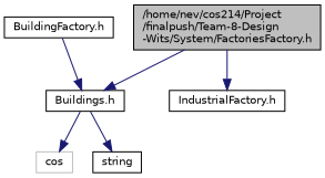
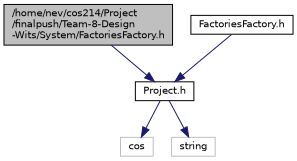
  digraph {
    node [color=black fillcolor=white fontname=Helvetica fontsize=10 shape=record style=filled]
    edge [color=midnightblue fontname=Helvetica fontsize=10 labelfontname=Helvetica labelfontsize=10 style=solid]
    n1 [fillcolor=grey75 fontcolor=black height=0.2 label="/home/nev/cos214/Project\l/finalpush/Team-8-Design\l-Wits/System/FactoriesFactory.h" width=0.4]
-   n2 [height=0.2 label="Buildings.h" width=0.4]
-   n3 [height=0.2 label="IndustrialFactory.h" width=0.4]
+   n2 [height=0.2 label="Project.h" width=0.4]
    n4 [color=grey75 height=0.2 label=cos width=0.4]
-   n5 [height=0.2 label=string width=0.4]
-   n6 [height=0.2 label="BuildingFactory.h" width=0.4]
+   n5 [color=grey75 height=0.2 label=string width=0.4]
+   n6 [height=0.2 label="FactoriesFactory.h" width=0.4]
    n1 -> n2
-   n1 -> n3
    n2 -> n4
    n2 -> n5
    n6 -> n2
  }
